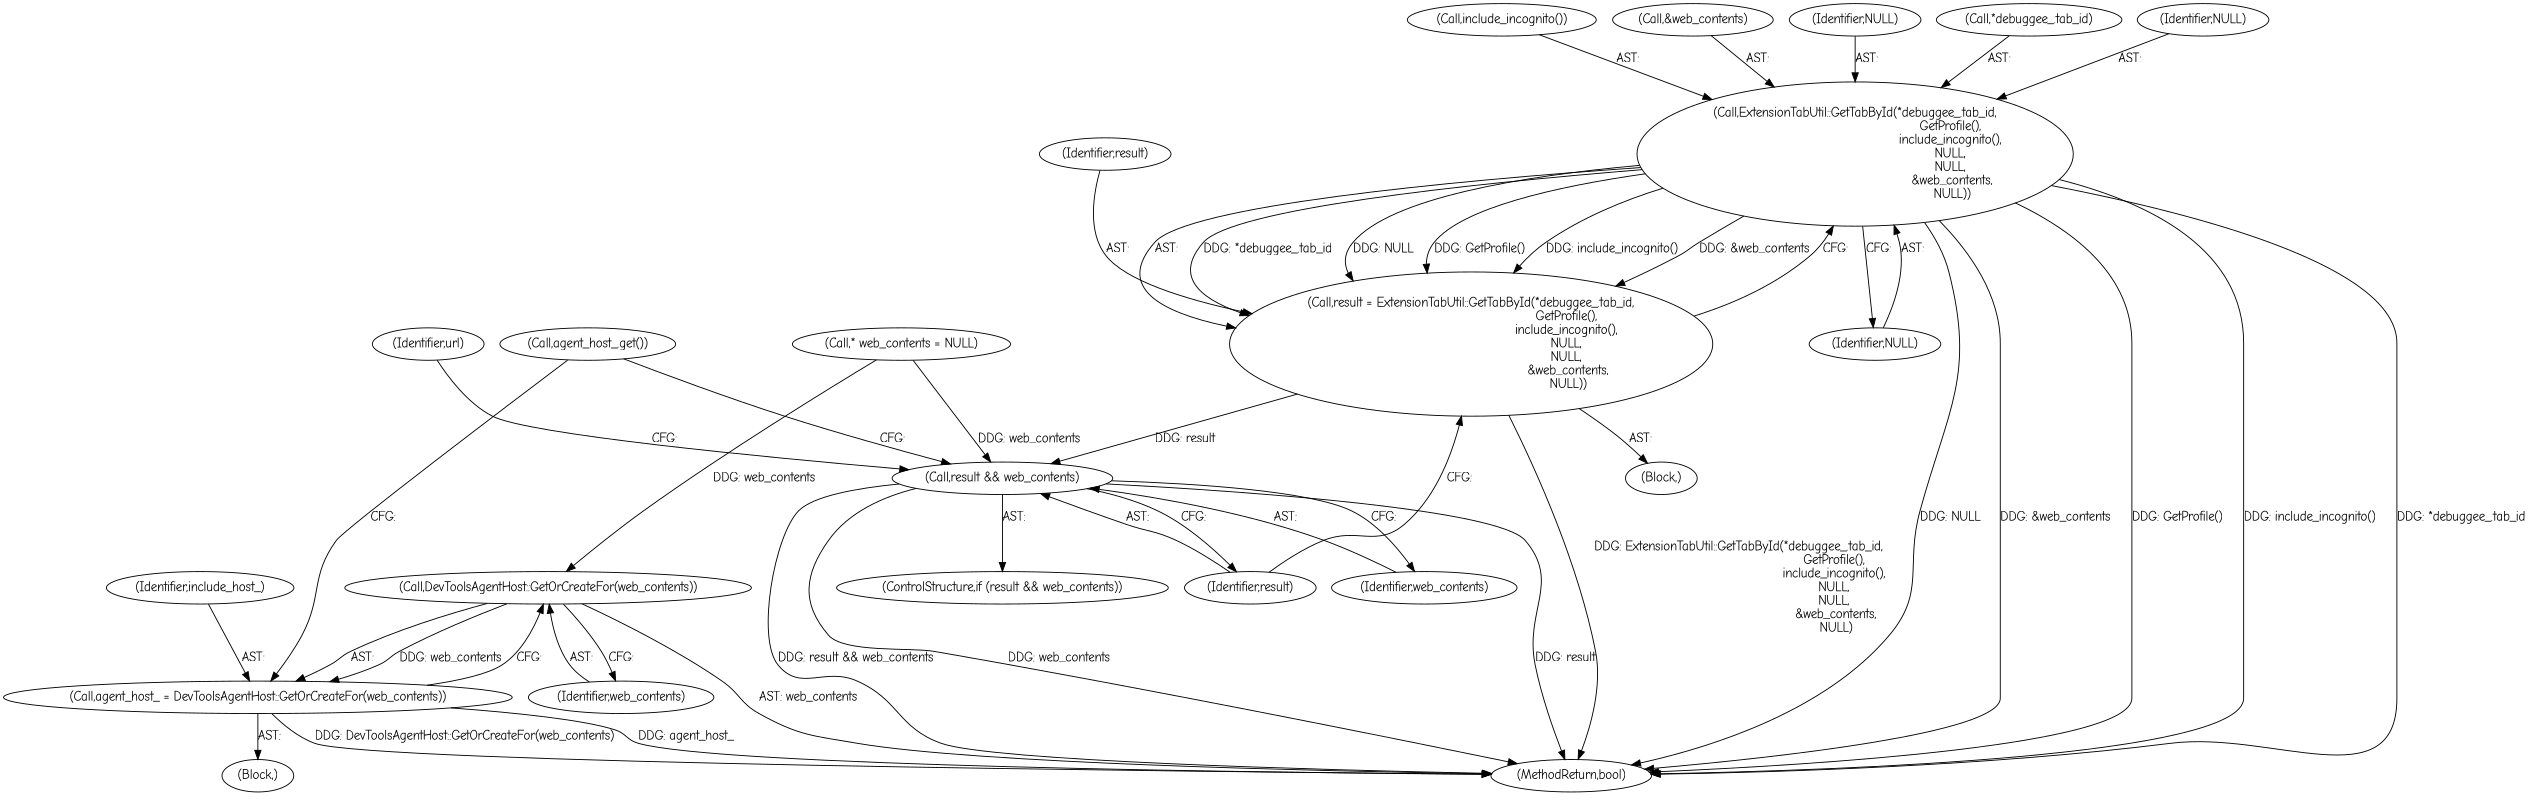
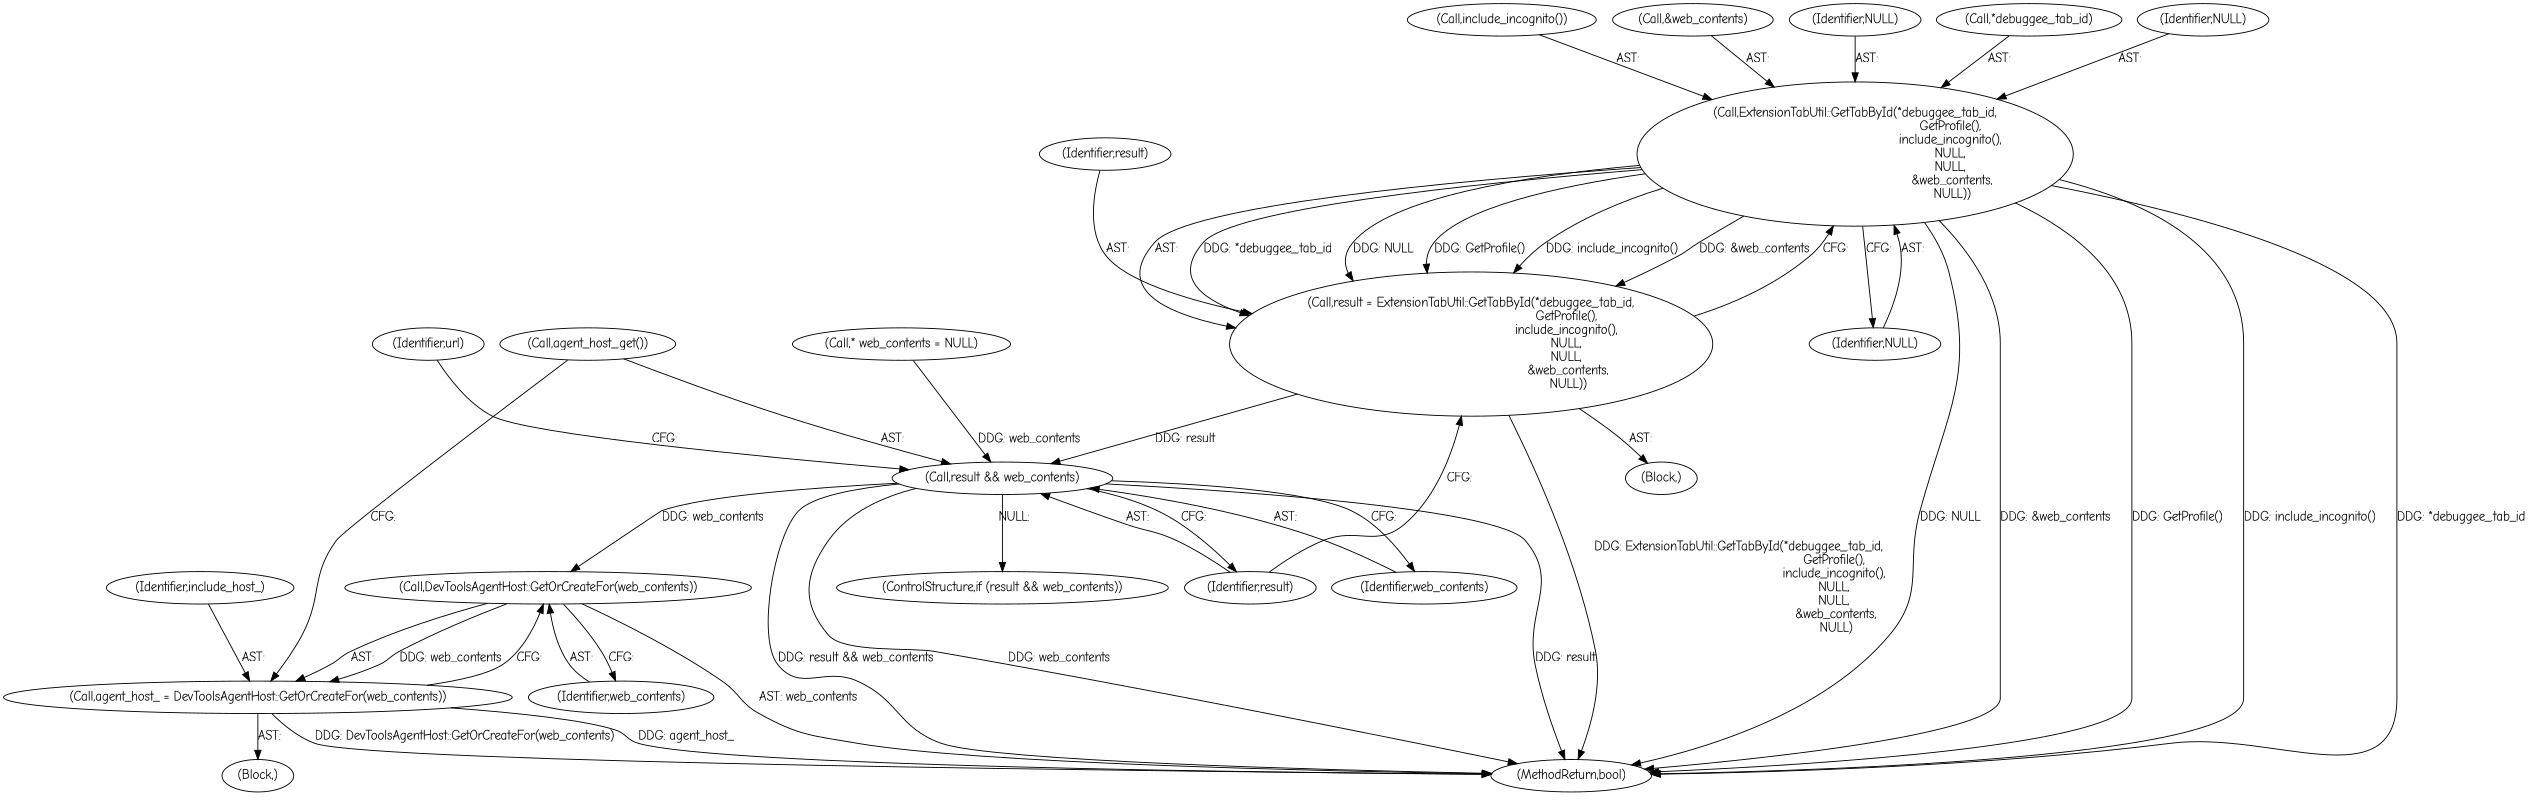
  digraph {
    fontname="Comic Neue"
    node [fontname="Comic Neue"]
    edge [fontname="Comic Neue"]
    n1 [label="(Call,ExtensionTabUtil::GetTabById(*debuggee_.tab_id,\n                                               GetProfile(),\n                                               include_incognito(),\n                                               NULL,\n                                               NULL,\n                                                &web_contents,\n                                                NULL))"]
    n2 [label="(Call,result = ExtensionTabUtil::GetTabById(*debuggee_.tab_id,\n                                               GetProfile(),\n                                               include_incognito(),\n                                               NULL,\n                                               NULL,\n                                                &web_contents,\n                                                NULL))"]
    n3 [label="(Identifier,NULL)"]
    n4 [label="(MethodReturn,bool)"]
    n5 [label="(Call,result && web_contents)"]
    n6 [label="(Block,)"]
    n7 [label="(Call,DevToolsAgentHost::GetOrCreateFor(web_contents))"]
    n8 [label="(Identifier,result)"]
    n9 [label="(ControlStructure,if (result && web_contents))"]
    n10 [label="(Identifier,web_contents)"]
    n11 [label="(Call,agent_host_ = DevToolsAgentHost::GetOrCreateFor(web_contents))"]
    n12 [label="(Identifier,web_contents)"]
    n13 [label="(Block,)"]
    n14 [label="(Call,include_incognito())"]
    n15 [label="(Call,&web_contents)"]
    n16 [label="(Call,* web_contents = NULL)"]
    n17 [label="(Identifier,url)"]
    n18 [label="(Identifier,NULL)"]
    n19 [label="(Identifier,result)"]
    n20 [label="(Identifier,include_host_)"]
    n21 [label="(Call,agent_host_.get())"]
    n22 [label="(Call,*debuggee_.tab_id)"]
    n23 [label="(Identifier,NULL)"]
    n1 -> n2 [label="AST: "]
    n1 -> n2 [label="DDG: *debuggee_.tab_id"]
    n1 -> n2 [label="DDG: NULL"]
    n1 -> n2 [label="DDG: GetProfile()"]
    n1 -> n2 [label="DDG: include_incognito()"]
    n1 -> n2 [label="DDG: &web_contents"]
    n1 -> n3 [label="CFG: "]
    n1 -> n4 [label="DDG: NULL"]
    n1 -> n4 [label="DDG: &web_contents"]
    n1 -> n4 [label="DDG: GetProfile()"]
    n1 -> n4 [label="DDG: include_incognito()"]
    n1 -> n4 [label="DDG: *debuggee_.tab_id"]
    n2 -> n1 [label="CFG: "]
    n2 -> n4 [label="DDG: ExtensionTabUtil::GetTabById(*debuggee_.tab_id,\n                                               GetProfile(),\n                                               include_incognito(),\n                                               NULL,\n                                               NULL,\n                                                &web_contents,\n                                                NULL)"]
    n2 -> n5 [label="DDG: result"]
    n2 -> n6 [label="AST: "]
    n3 -> n1 [label="AST: "]
    n5 -> n4 [label="DDG: result"]
    n5 -> n4 [label="DDG: result && web_contents"]
    n5 -> n4 [label="DDG: web_contents"]
-   n16 -> n7 [label="DDG: web_contents"]
+   n5 -> n7 [label="DDG: web_contents"]
    n5 -> n8 [label="CFG: "]
-   n5 -> n9 [label="AST: "]
+   n5 -> n9 [label="NULL: "]
    n5 -> n10 [label="CFG: "]
    n7 -> n4 [label="AST: web_contents"]
    n7 -> n11 [label="AST: "]
    n7 -> n11 [label="DDG: web_contents"]
    n7 -> n12 [label="CFG: "]
    n8 -> n2 [label="CFG: "]
    n8 -> n5 [label="AST: "]
    n10 -> n5 [label="AST: "]
    n11 -> n4 [label="DDG: DevToolsAgentHost::GetOrCreateFor(web_contents)"]
    n11 -> n4 [label="DDG: agent_host_"]
    n11 -> n7 [label="CFG: "]
    n11 -> n13 [label="AST: "]
    n12 -> n7 [label="AST: "]
    n14 -> n1 [label="AST: "]
    n15 -> n1 [label="AST: "]
    n16 -> n5 [label="DDG: web_contents"]
    n17 -> n5 [label="CFG: "]
    n18 -> n1 [label="AST: "]
    n19 -> n2 [label="AST: "]
    n20 -> n11 [label="AST: "]
-   n21 -> n5 [label="CFG: "]
+   n21 -> n5 [label="AST: "]
    n21 -> n11 [label="CFG: "]
    n22 -> n1 [label="AST: "]
    n23 -> n1 [label="AST: "]
  }
